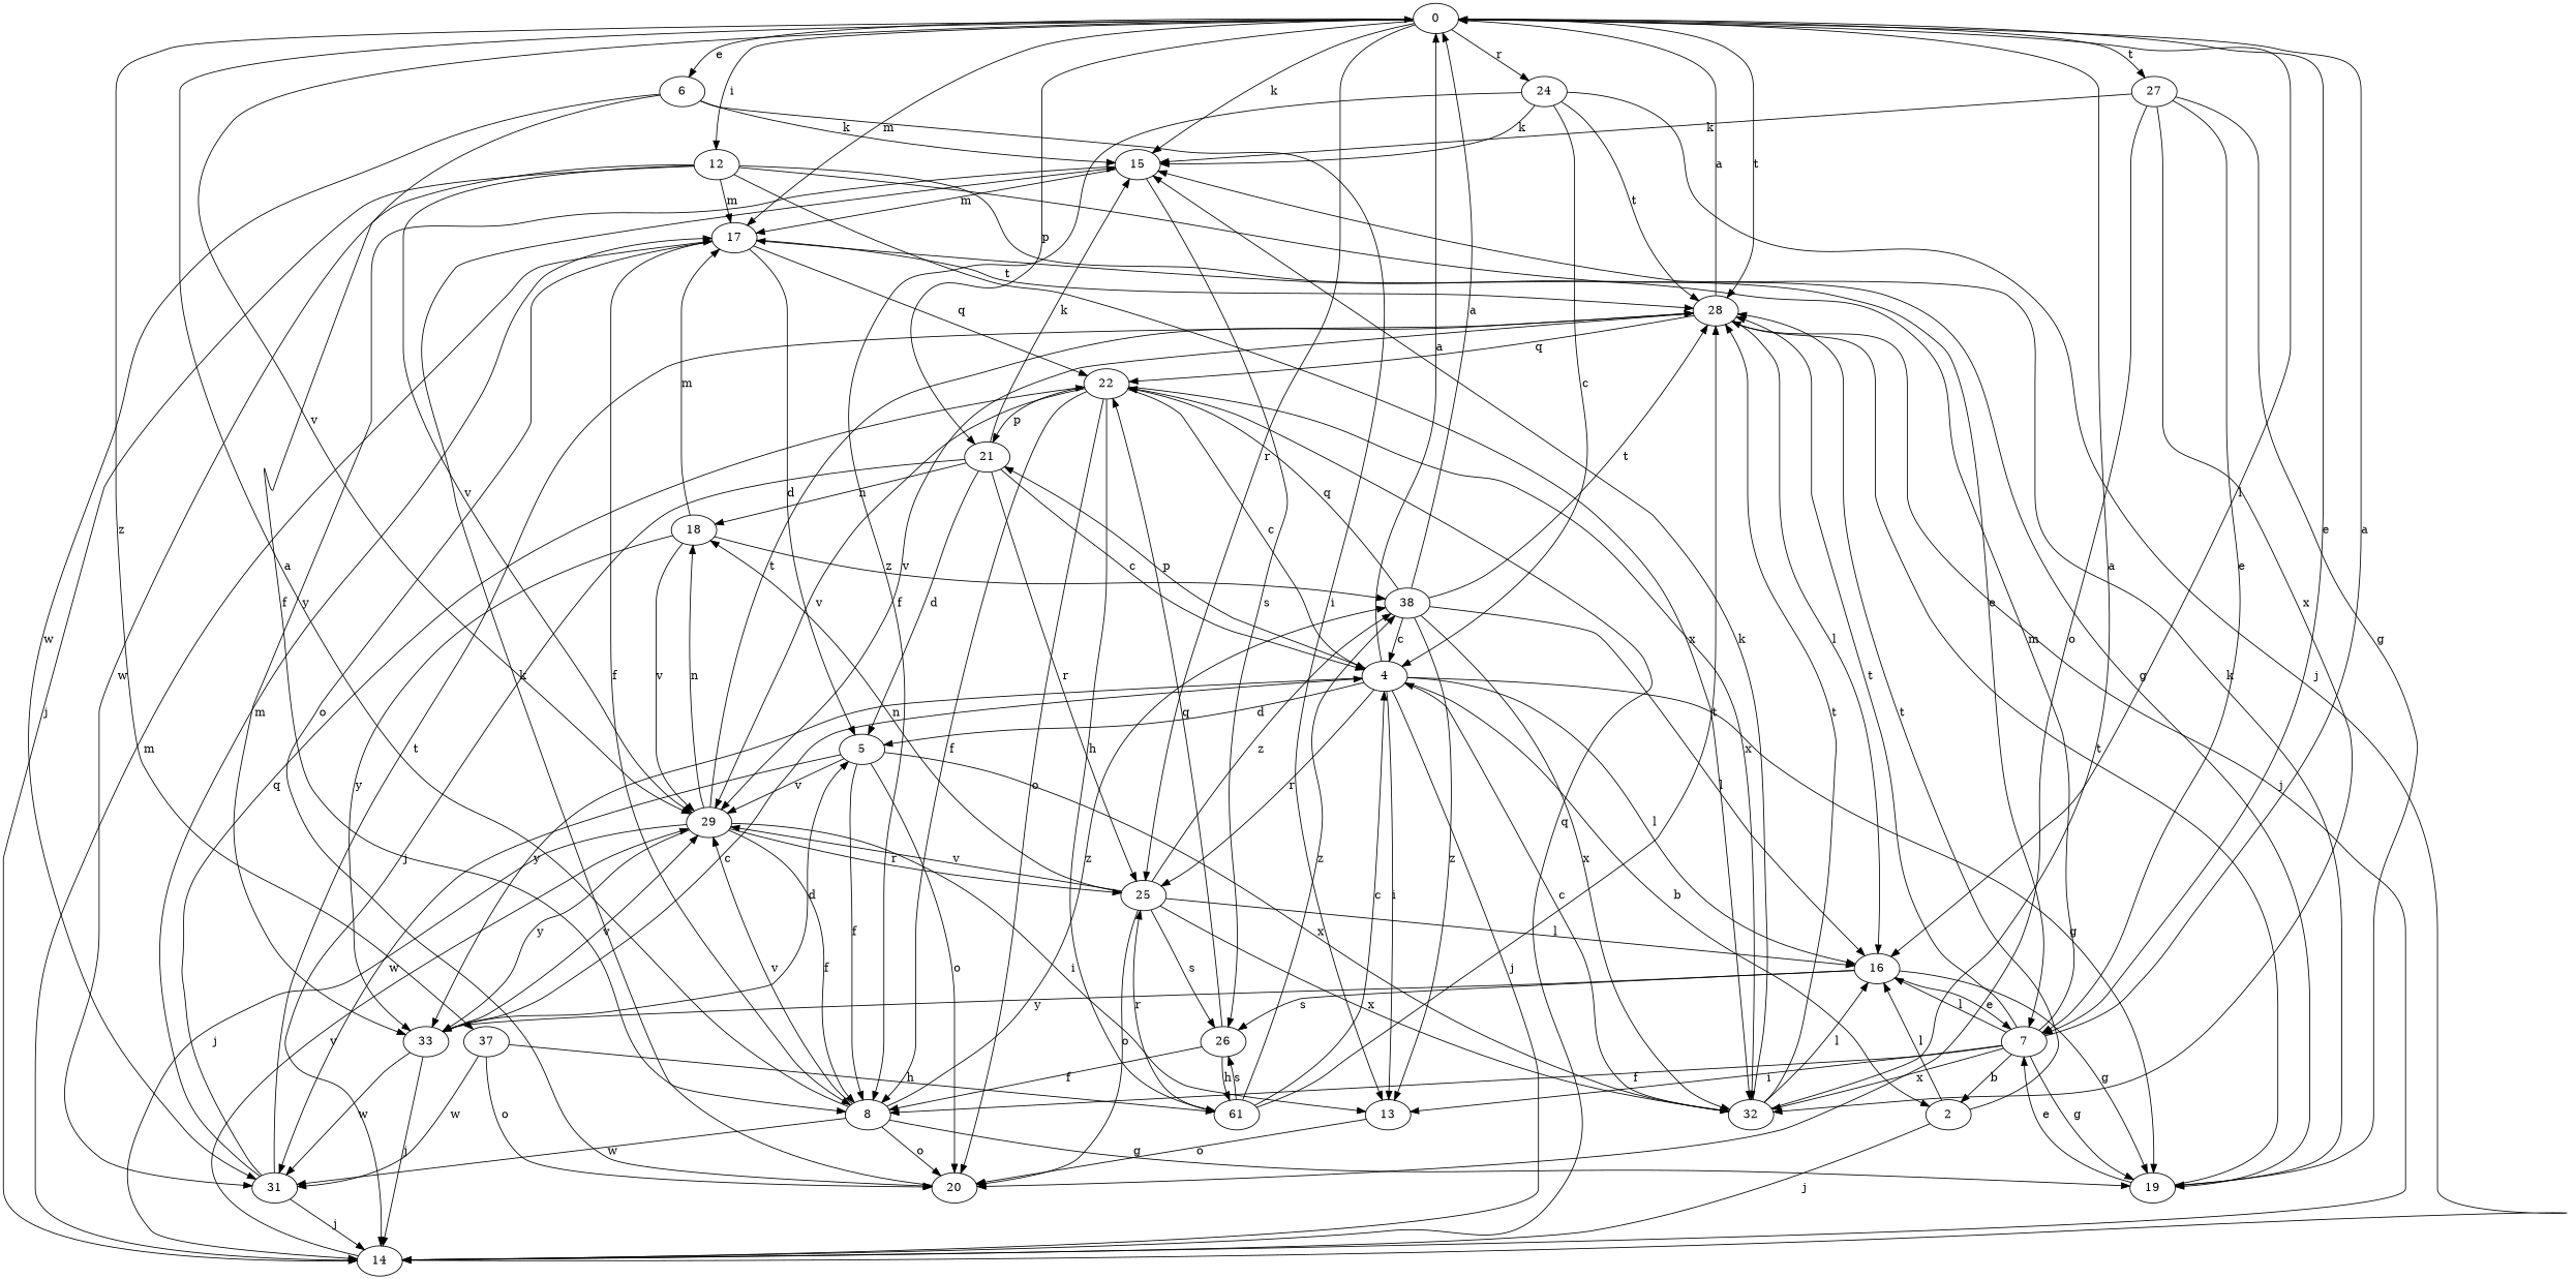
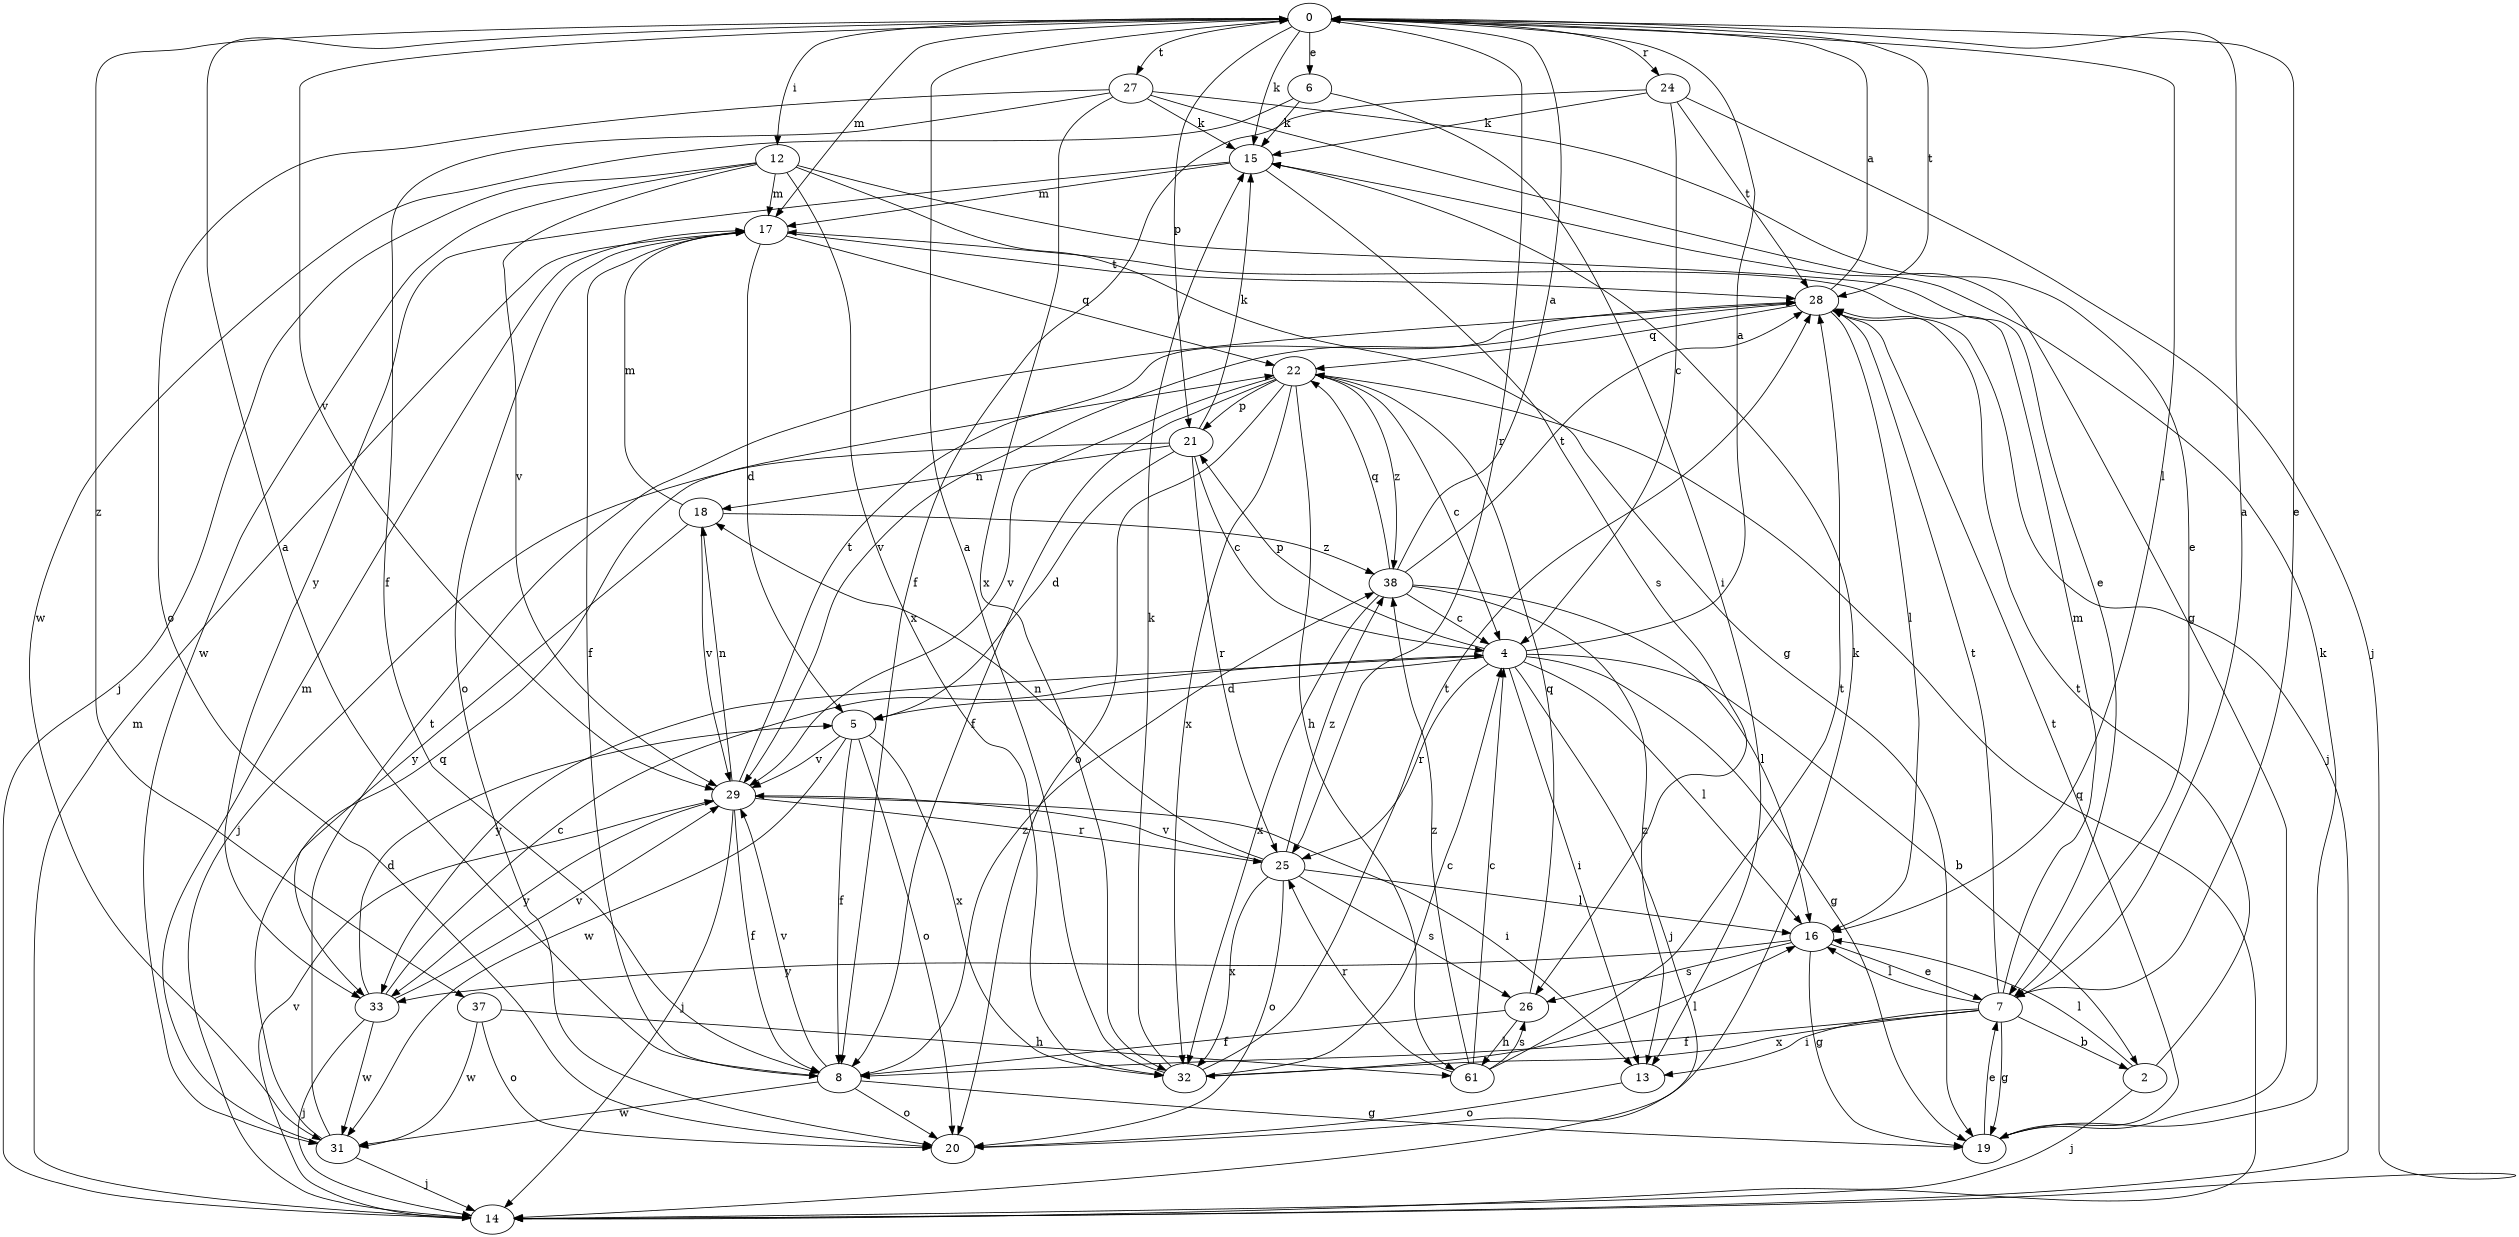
  strict digraph {
    0
    6
    7
    12
    15
    16
    17
    21
    24
    25
    27
    28
    29
    37
    13
    31
    2
    n18 [label=19]
    8
    32
    14
    33
    26
    5
    20
    22
    4
    18
    38
    n30 [label=61]
    0 -> 6 [label=e]
    0 -> 7 [label=e]
    0 -> 12 [label=i]
    0 -> 15 [label=k]
    0 -> 16 [label=l]
    0 -> 17 [label=m]
    0 -> 21 [label=p]
    0 -> 24 [label=r]
    0 -> 25 [label=r]
    0 -> 27 [label=t]
    0 -> 28 [label=t]
    0 -> 29 [label=v]
    0 -> 37 [label=z]
    6 -> 15 [label=k]
    6 -> 13 [label=i]
    6 -> 31 [label=w]
    7 -> 0 [label=a]
    7 -> 16 [label=l]
    7 -> 17 [label=m]
    7 -> 28 [label=t]
    7 -> 13 [label=i]
    7 -> 2 [label=b]
    7 -> n18 [label=g]
    7 -> 8 [label=f]
    7 -> 32 [label=x]
    12 -> 7 [label=e]
    12 -> 17 [label=m]
    12 -> 29 [label=v]
    12 -> 31 [label=w]
    12 -> n18 [label=g]
    12 -> 32 [label=x]
    12 -> 14 [label=j]
    15 -> 17 [label=m]
    15 -> 33 [label=y]
    15 -> 26 [label=s]
    16 -> 7 [label=e]
    16 -> n18 [label=g]
    16 -> 33 [label=y]
    16 -> 26 [label=s]
    17 -> 28 [label=t]
    17 -> 8 [label=f]
    17 -> 5 [label=d]
    17 -> 20 [label=o]
    17 -> 22 [label=q]
    21 -> 15 [label=k]
    21 -> 25 [label=r]
    21 -> 14 [label=j]
    21 -> 5 [label=d]
    21 -> 4 [label=c]
    21 -> 18 [label=n]
    24 -> 15 [label=k]
    24 -> 28 [label=t]
    24 -> 8 [label=f]
    24 -> 14 [label=j]
    24 -> 4 [label=c]
    25 -> 16 [label=l]
    25 -> 29 [label=v]
    25 -> 32 [label=x]
    25 -> 26 [label=s]
    25 -> 20 [label=o]
    25 -> 18 [label=n]
    25 -> 38 [label=z]
    27 -> 7 [label=e]
    27 -> 15 [label=k]
    27 -> n18 [label=g]
-   6 -> 8 [label=f]
+   27 -> 8 [label=f]
    27 -> 32 [label=x]
    27 -> 20 [label=o]
    28 -> 0 [label=a]
    28 -> 16 [label=l]
    28 -> 29 [label=v]
    28 -> 14 [label=j]
    28 -> 22 [label=q]
    29 -> 25 [label=r]
    29 -> 28 [label=t]
    29 -> 13 [label=i]
    29 -> 8 [label=f]
    29 -> 14 [label=j]
    29 -> 33 [label=y]
    29 -> 18 [label=n]
    37 -> 31 [label=w]
    37 -> 20 [label=o]
    37 -> n30 [label=h]
    13 -> 20 [label=o]
    31 -> 17 [label=m]
    31 -> 28 [label=t]
    31 -> 14 [label=j]
    31 -> 22 [label=q]
    2 -> 16 [label=l]
    2 -> 28 [label=t]
    2 -> 14 [label=j]
    n18 -> 7 [label=e]
    n18 -> 15 [label=k]
    n18 -> 28 [label=t]
    8 -> 0 [label=a]
    8 -> 29 [label=v]
    8 -> 31 [label=w]
    8 -> n18 [label=g]
    8 -> 20 [label=o]
    8 -> 38 [label=z]
    32 -> 0 [label=a]
    32 -> 15 [label=k]
    32 -> 16 [label=l]
    32 -> 28 [label=t]
    32 -> 4 [label=c]
    14 -> 17 [label=m]
    14 -> 29 [label=v]
    14 -> 22 [label=q]
    33 -> 29 [label=v]
    33 -> 31 [label=w]
    33 -> 14 [label=j]
    33 -> 5 [label=d]
    33 -> 4 [label=c]
    26 -> 8 [label=f]
    26 -> 22 [label=q]
    26 -> n30 [label=h]
    5 -> 29 [label=v]
    5 -> 31 [label=w]
    5 -> 8 [label=f]
    5 -> 32 [label=x]
    5 -> 20 [label=o]
    20 -> 15 [label=k]
    22 -> 21 [label=p]
    22 -> 29 [label=v]
    22 -> 8 [label=f]
    22 -> 32 [label=x]
    22 -> 20 [label=o]
    22 -> 4 [label=c]
+   22 -> 38 [label=z]
    22 -> n30 [label=h]
    4 -> 0 [label=a]
    4 -> 16 [label=l]
    4 -> 21 [label=p]
    4 -> 25 [label=r]
    4 -> 13 [label=i]
    4 -> 2 [label=b]
    4 -> n18 [label=g]
    4 -> 14 [label=j]
    4 -> 33 [label=y]
    4 -> 5 [label=d]
    18 -> 17 [label=m]
    18 -> 29 [label=v]
    18 -> 33 [label=y]
    18 -> 38 [label=z]
    38 -> 0 [label=a]
    38 -> 16 [label=l]
    38 -> 28 [label=t]
    38 -> 13 [label=z]
    38 -> 32 [label=x]
    38 -> 22 [label=q]
    38 -> 4 [label=c]
    n30 -> 25 [label=r]
    n30 -> 28 [label=t]
    n30 -> 26 [label=s]
    n30 -> 4 [label=c]
    n30 -> 38 [label=z]
  }
